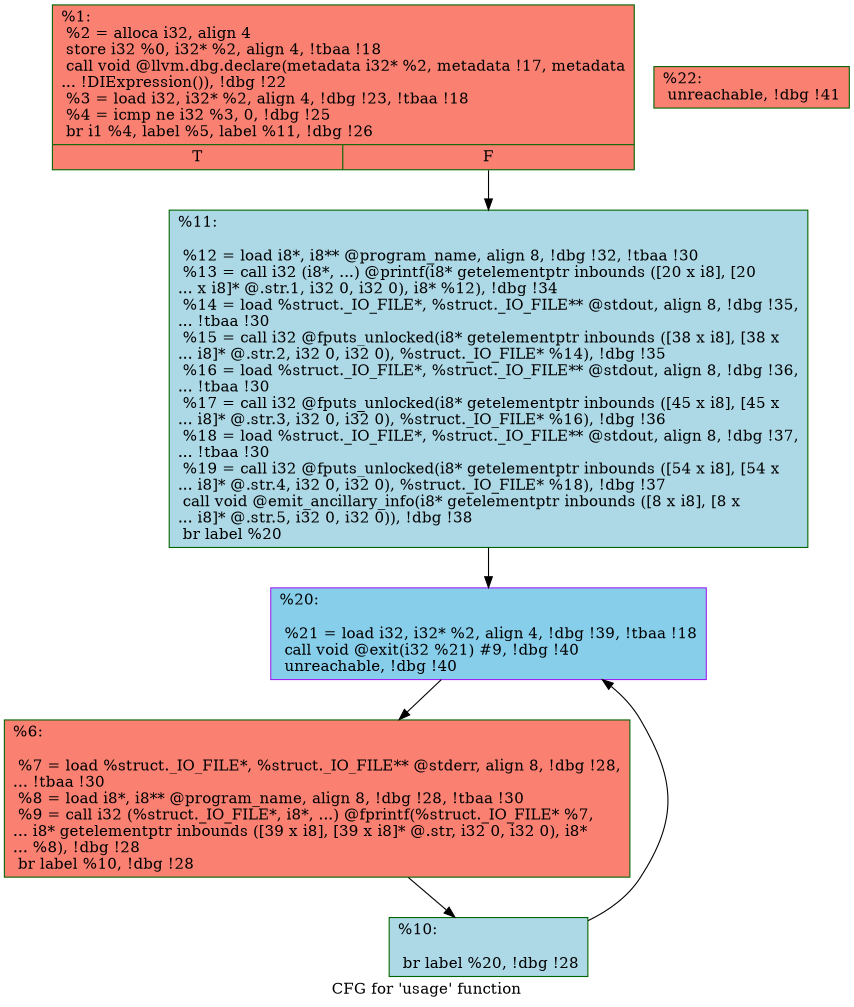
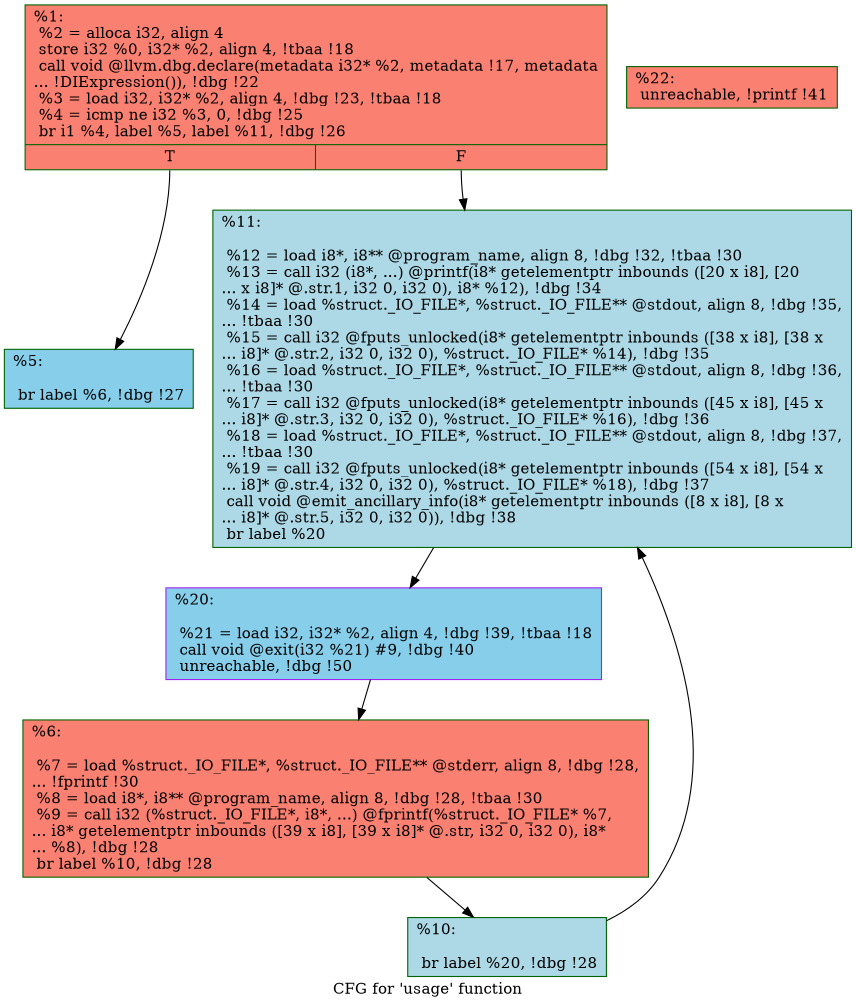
  digraph {
    label="CFG for 'usage' function"
    node [color=darkgreen fillcolor=salmon shape=record style=filled]
    n1 [label="{%1:\l  %2 = alloca i32, align 4\l  store i32 %0, i32* %2, align 4, !tbaa !18\l  call void @llvm.dbg.declare(metadata i32* %2, metadata !17, metadata\l... !DIExpression()), !dbg !22\l  %3 = load i32, i32* %2, align 4, !dbg !23, !tbaa !18\l  %4 = icmp ne i32 %3, 0, !dbg !25\l  br i1 %4, label %5, label %11, !dbg !26\l|{<s0>T|<s1>F}}"]
+   n2 [fillcolor=skyblue label="{%5:\l\l  br label %6, !dbg !27\l}"]
    n3 [fillcolor=lightblue label="{%11:\l\l  %12 = load i8*, i8** @program_name, align 8, !dbg !32, !tbaa !30\l  %13 = call i32 (i8*, ...) @printf(i8* getelementptr inbounds ([20 x i8], [20\l... x i8]* @.str.1, i32 0, i32 0), i8* %12), !dbg !34\l  %14 = load %struct._IO_FILE*, %struct._IO_FILE** @stdout, align 8, !dbg !35,\l... !tbaa !30\l  %15 = call i32 @fputs_unlocked(i8* getelementptr inbounds ([38 x i8], [38 x\l... i8]* @.str.2, i32 0, i32 0), %struct._IO_FILE* %14), !dbg !35\l  %16 = load %struct._IO_FILE*, %struct._IO_FILE** @stdout, align 8, !dbg !36,\l... !tbaa !30\l  %17 = call i32 @fputs_unlocked(i8* getelementptr inbounds ([45 x i8], [45 x\l... i8]* @.str.3, i32 0, i32 0), %struct._IO_FILE* %16), !dbg !36\l  %18 = load %struct._IO_FILE*, %struct._IO_FILE** @stdout, align 8, !dbg !37,\l... !tbaa !30\l  %19 = call i32 @fputs_unlocked(i8* getelementptr inbounds ([54 x i8], [54 x\l... i8]* @.str.4, i32 0, i32 0), %struct._IO_FILE* %18), !dbg !37\l  call void @emit_ancillary_info(i8* getelementptr inbounds ([8 x i8], [8 x\l... i8]* @.str.5, i32 0, i32 0)), !dbg !38\l  br label %20\l}"]
-   n4 [color=purple fillcolor=skyblue label="{%20:\l\l  %21 = load i32, i32* %2, align 4, !dbg !39, !tbaa !18\l  call void @exit(i32 %21) #9, !dbg !40\l  unreachable, !dbg !40\l}"]
-   n5 [label="{%6:\l\l  %7 = load %struct._IO_FILE*, %struct._IO_FILE** @stderr, align 8, !dbg !28,\l... !tbaa !30\l  %8 = load i8*, i8** @program_name, align 8, !dbg !28, !tbaa !30\l  %9 = call i32 (%struct._IO_FILE*, i8*, ...) @fprintf(%struct._IO_FILE* %7,\l... i8* getelementptr inbounds ([39 x i8], [39 x i8]* @.str, i32 0, i32 0), i8*\l... %8), !dbg !28\l  br label %10, !dbg !28\l}"]
+   n4 [color=purple fillcolor=skyblue label="{%20:\l\l  %21 = load i32, i32* %2, align 4, !dbg !39, !tbaa !18\l  call void @exit(i32 %21) #9, !dbg !40\l  unreachable, !dbg !50\l}"]
+   n5 [label="{%6:\l\l  %7 = load %struct._IO_FILE*, %struct._IO_FILE** @stderr, align 8, !dbg !28,\l... !fprintf !30\l  %8 = load i8*, i8** @program_name, align 8, !dbg !28, !tbaa !30\l  %9 = call i32 (%struct._IO_FILE*, i8*, ...) @fprintf(%struct._IO_FILE* %7,\l... i8* getelementptr inbounds ([39 x i8], [39 x i8]* @.str, i32 0, i32 0), i8*\l... %8), !dbg !28\l  br label %10, !dbg !28\l}"]
    n6 [fillcolor=lightblue label="{%10:\l\l  br label %20, !dbg !28\l}"]
-   n7 [label="{%22:                                                  \l  unreachable, !dbg !41\l}"]
+   n7 [label="{%22:                                                  \l  unreachable, !printf !41\l}"]
+   n1 -> n2 [tailport=s0]
    n1 -> n3 [tailport=s1]
    n3 -> n4
    n4 -> n5
    n5 -> n6
-   n6 -> n4
+   n6 -> n3
  }
